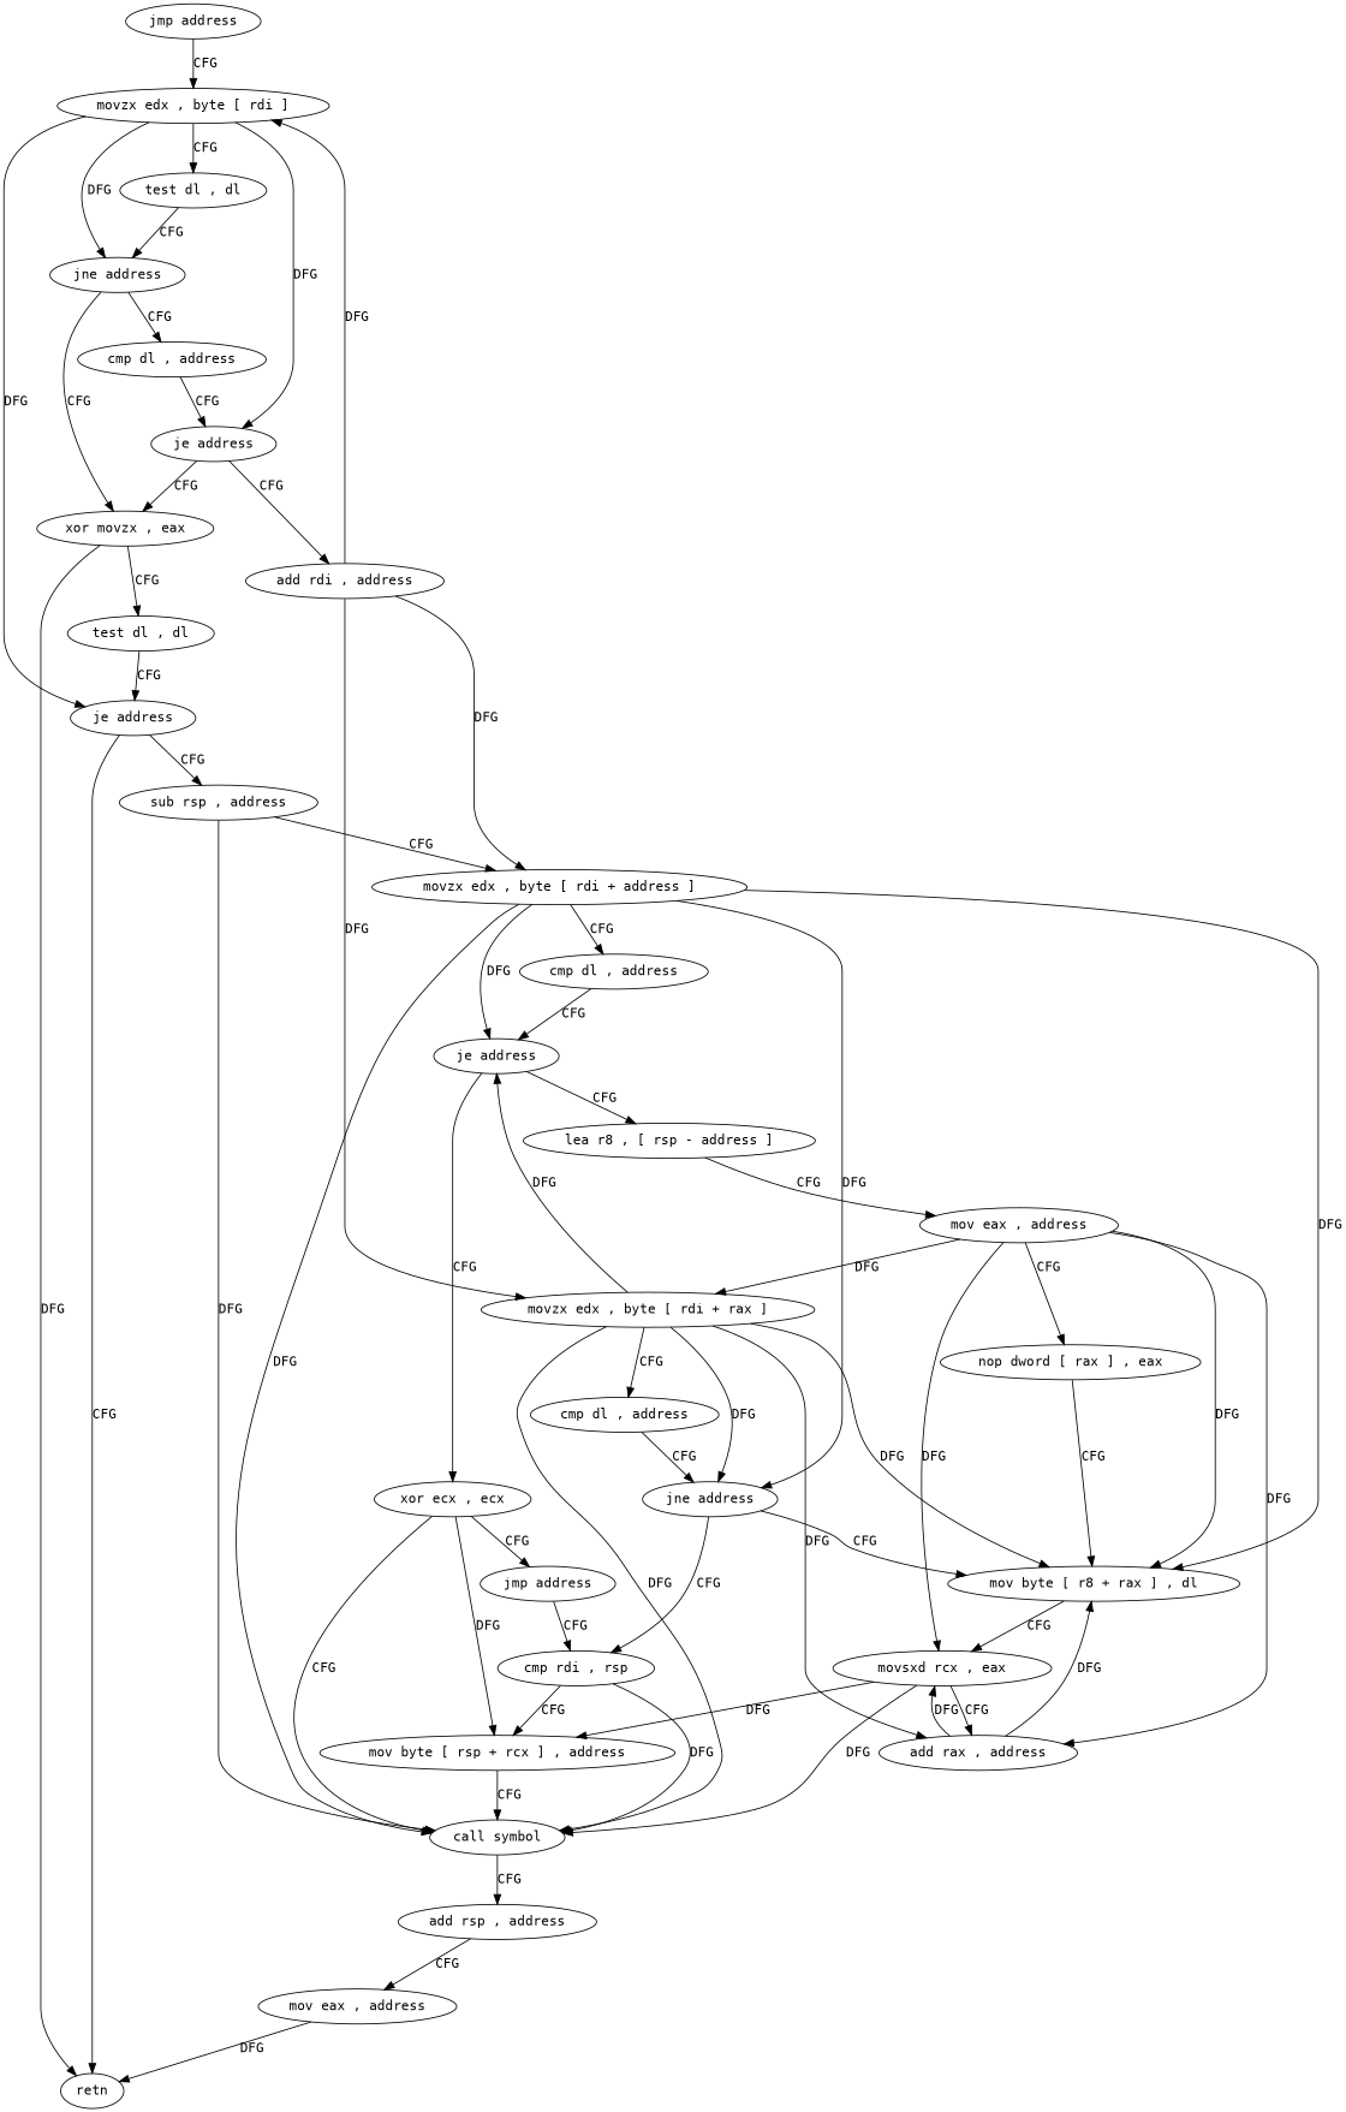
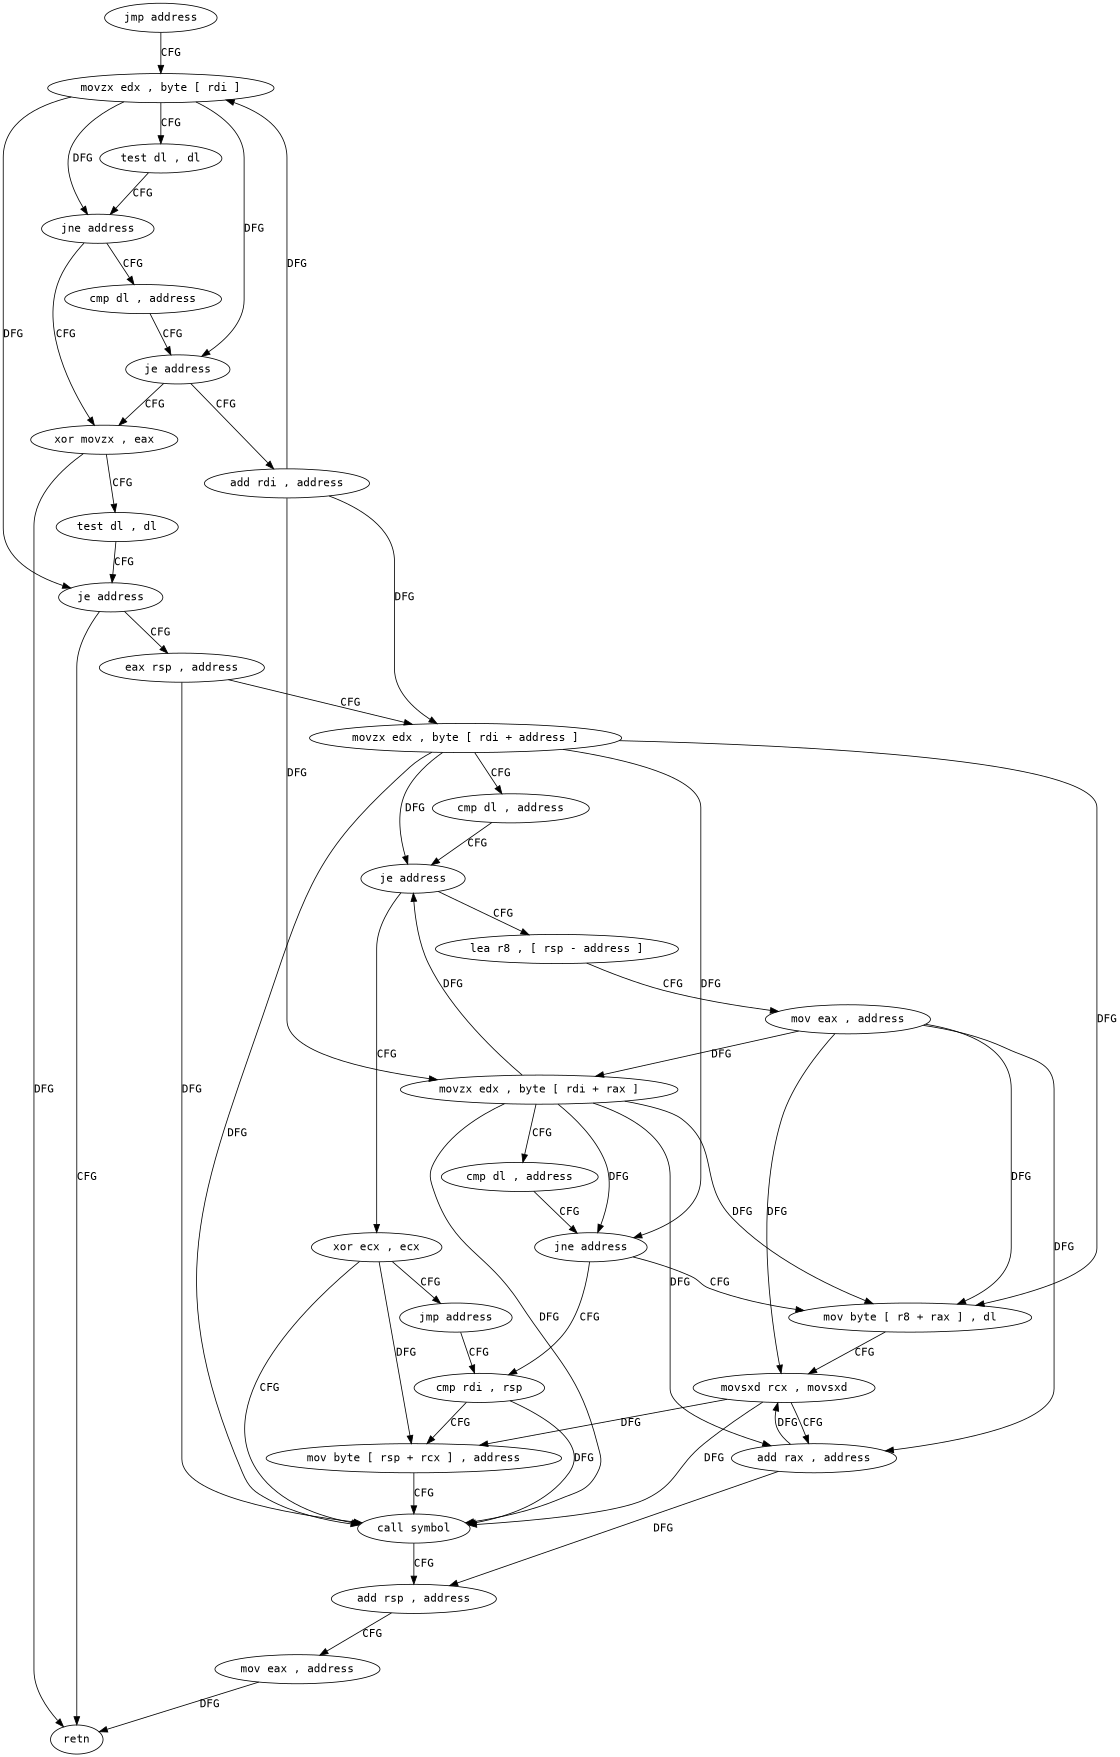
  digraph {
    fontname="DejaVu Sans Mono"
    node [fontname="DejaVu Sans Mono"]
    edge [fontname="DejaVu Sans Mono"]
    n1 [label="jmp address"]
    n2 [label="movzx edx , byte [ rdi ]"]
    n3 [label="test dl , dl"]
    n4 [label="jne address"]
    n5 [label="je address"]
    n6 [label="je address"]
    n7 [label="cmp dl , address"]
    n8 [label="xor movzx , eax"]
    n9 [label="add rdi , address"]
    n10 [label=retn]
-   n11 [label="sub rsp , address"]
+   n11 [label="eax rsp , address"]
    n12 [label="test dl , dl"]
    n13 [label="movzx edx , byte [ rdi + address ]"]
    n14 [label="movzx edx , byte [ rdi + rax ]"]
    n15 [label="cmp dl , address"]
    n16 [label="je address"]
    n17 [label="mov byte [ r8 + rax ] , dl"]
    n18 [label="call symbol"]
    n19 [label="jne address"]
    n20 [label="add rax , address"]
    n21 [label="cmp dl , address"]
    n22 [label="xor ecx , ecx"]
    n23 [label="lea r8 , [ rsp - address ]"]
-   n24 [label="movsxd rcx , eax"]
+   n24 [label="movsxd rcx , movsxd"]
    n25 [label="add rsp , address"]
    n26 [label="cmp rdi , rsp"]
    n27 [label="jmp address"]
    n28 [label="mov byte [ rsp + rcx ] , address"]
    n29 [label="mov eax , address"]
-   n30 [label="nop dword [ rax ] , eax"]
    n31 [label="mov eax , address"]
    n1 -> n2 [label=CFG]
    n2 -> n3 [label=CFG]
    n2 -> n4 [label=DFG]
    n2 -> n5 [label=DFG]
    n2 -> n6 [label=DFG]
    n3 -> n4 [label=CFG]
    n4 -> n7 [label=CFG]
    n4 -> n8 [label=CFG]
    n5 -> n8 [label=CFG]
    n5 -> n9 [label=CFG]
    n6 -> n10 [label=CFG]
    n6 -> n11 [label=CFG]
    n7 -> n5 [label=CFG]
    n8 -> n10 [label=DFG]
    n8 -> n12 [label=CFG]
    n9 -> n2 [label=DFG]
    n9 -> n13 [label=DFG]
    n9 -> n14 [label=DFG]
    n11 -> n13 [label=CFG]
    n11 -> n18 [label=DFG]
    n12 -> n6 [label=CFG]
    n13 -> n15 [label=CFG]
    n13 -> n16 [label=DFG]
    n13 -> n17 [label=DFG]
    n13 -> n18 [label=DFG]
    n13 -> n19 [label=DFG]
    n14 -> n16 [label=DFG]
    n14 -> n17 [label=DFG]
    n14 -> n18 [label=DFG]
    n14 -> n19 [label=DFG]
    n14 -> n20 [label=DFG]
    n14 -> n21 [label=CFG]
    n15 -> n16 [label=CFG]
    n16 -> n22 [label=CFG]
    n16 -> n23 [label=CFG]
    n17 -> n24 [label=CFG]
    n18 -> n25 [label=CFG]
    n19 -> n17 [label=CFG]
    n19 -> n26 [label=CFG]
-   n20 -> n17 [label=DFG]
+   n20 -> n25 [label=DFG]
    n20 -> n24 [label=DFG]
    n21 -> n19 [label=CFG]
    n22 -> n18 [label=CFG]
    n22 -> n27 [label=CFG]
    n22 -> n28 [label=DFG]
    n23 -> n29 [label=CFG]
    n24 -> n18 [label=DFG]
    n24 -> n20 [label=CFG]
    n24 -> n28 [label=DFG]
    n25 -> n31 [label=CFG]
    n26 -> n18 [label=DFG]
    n26 -> n28 [label=CFG]
    n27 -> n26 [label=CFG]
    n28 -> n18 [label=CFG]
    n29 -> n14 [label=DFG]
    n29 -> n17 [label=DFG]
    n29 -> n20 [label=DFG]
    n29 -> n24 [label=DFG]
-   n29 -> n30 [label=CFG]
-   n30 -> n17 [label=CFG]
    n31 -> n10 [label=DFG]
  }
